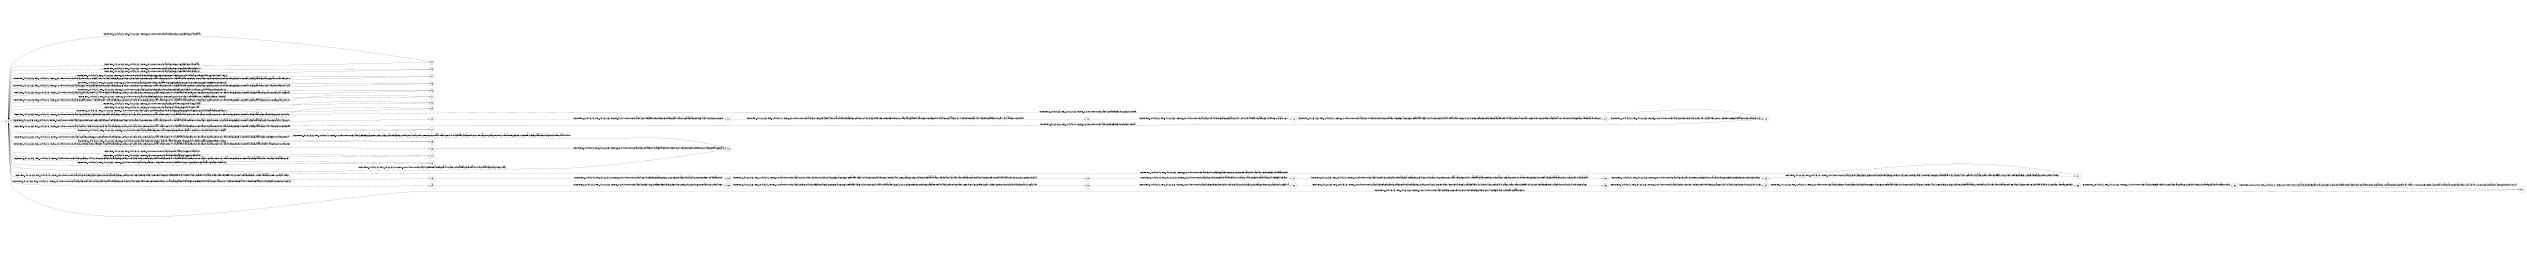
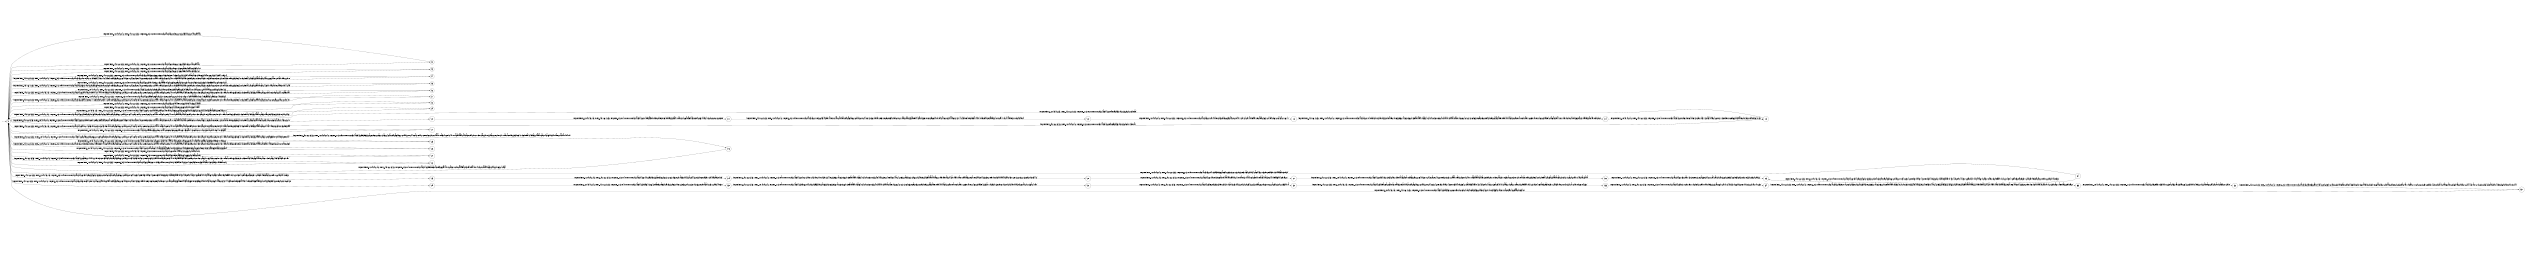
  digraph {
    rankdir=LR
    node [shape=circle]
    S00 [shape=point]
    n2 [label=S1]
    n3 [label=S2]
    n4 [label=S3]
    n5 [label=S4]
    n6 [label=S5]
    n7 [label=S6]
    n8 [label=S7]
    n9 [label=S8]
    n10 [label=S9]
    n11 [label=S10]
    n12 [label=S15]
    n13 [label=S16]
    n14 [label=S17]
    n15 [label=S48]
    n16 [label=S25]
    n17 [label=S26]
    n18 [label=S27]
    n19 [label=S78]
    n20 [label=S29]
    n21 [label=S11]
    n22 [label=S19]
    n23 [label=S30]
    n24 [label=S12]
    n25 [label=S13]
    n26 [label=S14]
    n27 [label=S20]
    n28 [label=S21]
    n29 [label=S22]
    n30 [label=S23]
    n31 [label=S24]
    n32 [label=S31]
    n33 [label=S32]
    n34 [label=S33]
    n35 [label=S34]
    n36 [label=S35]
    n37 [label=S36]
    n38 [label=S37]
    S00 -> n2
    n2 -> n3 [label="?request(Host=192.168.13.53|||Dest=120.92.96.246|||request=213100200000000002d324a25b436c2de068877836bf5bf1d63607ad26fd9aa8)"]
    n2 -> n4 [label="?request(Host=192.168.13.53|||Dest=120.92.96.246|||request=213100200000000002d324a25b436c9e66215736e8ae9e29e4f9c125bf69c402)"]
    n2 -> n5 [label="?request(Host=192.168.13.53|||Dest=120.92.96.246|||request=213100900000000002d324a25b436ca1c1e34d67c742fe3db447acc147c4b9e1a7ccf96a58fbc6616e4db380706942c2a57e24b6180eecd60c3d81229aaa17ead52926e0d8497070a6afda9a98a4fca13e2fe960bc107fce78aa85d77e339ca2c22e8be175b17eab2ac1ebf063cf3dce5427cb8beeba484f2f8a389aaba06ad899a7c688c3aa1e16e4cab7de9266f71e)"]
    n2 -> n6 [label="?request(Host=192.168.13.53|||Dest=120.92.96.246|||request=213100900000000002d324a25b436c65c51981d36b58af3659e5692ca51c5f82a7ccf96a58fbc6616e4db380706942c2a57e24b6180eecd60c3d81229aaa17ead52926e0d8497070a6afda9a98a4fca13e2fe960bc107fce78aa85d77e339ca2c22e8be175b17eab2ac1ebf063cf3dce5427cb8beeba484f2f8a389aaba06ad84425bd79493ac91e2a9bd50bf744349f)"]
    n2 -> n7 [label="?request(Host=192.168.13.53|||Dest=120.92.96.246|||request=213100900000000002d324a25b436c8f19c4cb6b0cbbbd421149a1b0d7f5a551a7ccf96a58fbc6616e4db380706942c2a57e24b6180eecd60c3d81229aaa17ead52926e0d8497070a6afda9a98a4fca13e2fe960bc107fce78aa85d77e339ca2c22e8be175b17eab2ac1ebf063cf3dce5427cb8beeba484f2f8a389aaba06ad8260ca7f7c0509c8a334f4106facacda9)"]
    n2 -> n8 [label="?request(Host=192.168.13.53|||Dest=120.92.96.246|||request=213100900000000002d324a25b436c5f9a040cee67477c0edea0096e5a1713dca7ccf96a58fbc6616e4db380706942c2a57e24b6180eecd60c3d81229aaa17ead52926e0d8497070a6afda9a98a4fca13e2fe960bc107fce78aa85d77e339ca2c22e8be175b17eab2ac1ebf063cf3dce5427cb8beeba484f2f8a389aaba06ad8c9878926116e8fa6622af81672f574e1)"]
    n2 -> n9 [label="?request(Host=192.168.13.53|||Dest=120.92.96.246|||request=213100200000000002d324a25b436c57ad4f0e0208563dcb924d25526f44dbfa)"]
    n2 -> n10 [label="?request(Host=192.168.13.53|||Dest=120.92.96.246|||request=213100900000000002d324a25b436c392fe95c93d27539f2f8089c98d3269fcfa7ccf96a58fbc6616e4db380706942c2a57e24b6180eecd60c3d81229aaa17ead52926e0d8497070a6afda9a98a4fca13e2fe960bc107fce78aa85d77e339ca2c22e8be175b17eab2ac1ebf063cf3dce5427cb8beeba484f2f8a389aaba06ad850bfa230f895b3e352b3d7e3b416d957)"]
    n2 -> n11 [label="?request(Host=192.168.13.53|||Dest=120.92.96.246|||request=213100900000000002d324a25b436c7082b2ded280cd76ee987cfe9b9d93e6c1a7ccf96a58fbc6616e4db380706942c2a57e24b6180eecd60c3d81229aaa17ead52926e0d8497070a6afda9a98a4fca13e2fe960bc107fce78aa85d77e339ca2c22e8be175b17eab2ac1ebf063cf3dce5427cb8beeba484f2f8a389aaba06ad8bc97f1b608258d3ac492b74952656411)"]
    n2 -> n12 [label="?request(Host=192.168.13.53|||Dest=120.92.96.246|||request=213100200000000002d324a25b436c1efbccfb3fd351f7323562b6b2175beca0)"]
    n2 -> n13 [label="?request(Host=192.168.13.53|||Dest=120.92.96.246|||request=213100900000000002d324a25b436bfe3eb3538a62ccde82620a82157a58648da7ccf96a58fbc6616e4db380706942c2a57e24b6180eecd60c3d81229aaa17ead52926e0d8497070a6afda9a98a4fca13e2fe960bc107fce78aa85d77e339ca2c22e8be175b17eab2ac1ebf063cf3dce5427cb8beeba484f2f8a389aaba06ad8096a65bdc34b0bae082aa24a040f40b1)"]
    n2 -> n14 [label="?request(Host=192.168.13.53|||Dest=120.92.96.246|||request=213100900000000002d324a25b436bf9708143de51f7d28c752058d451fce1a0a7ccf96a58fbc6616e4db380706942c2a57e24b6180eecd60c3d81229aaa17ead52926e0d8497070a6afda9a98a4fca13e2fe960bc107fce78aa85d77e339ca2c22e8be175b17eab2ac1ebf063cf3dce5427cb8beeba484f2f8a389aaba06ad88d44ca77db28c6343dc27258fe23c9ff)"]
    n2 -> n15 [label="?request(Host=192.168.13.53|||Dest=120.92.96.246|||request=213100900000000002d324a25b436c7f2d43fd855456b37335d3281f2e4b6dc5a7ccf96a58fbc6616e4db380706942c252482ee1fc51bb9b374502e00f6bb4b0f856e461d2afdcf5f4bff7b745c442f6e79c41a252763ea2fc4b7b415a9a887b8da327cdae21f269edffb91bc41830405e476eba0f58ea5de3fc7164fb3fb79ef2cfa8a3780ee9106629d3f1942efc5c)"]
    n2 -> n16 [label="?request(Host=192.168.13.53|||Dest=120.92.96.246|||request=213100900000000002d324a25b436ca6ac9365dcf8e6368276c5986fac0d5e20a7ccf96a58fbc6616e4db380706942c2a57e24b6180eecd60c3d81229aaa17ead52926e0d8497070a6afda9a98a4fca13e2fe960bc107fce78aa85d77e339ca2c22e8be175b17eab2ac1ebf063cf3dce5427cb8beeba484f2f8a389aaba06ad83181f3a65ffcf1073b4dbd5b6ee12f44)"]
    n2 -> n17 [label="?request(Host=192.168.13.53|||Dest=120.92.96.246|||request=213100900000000002d324a25b436c75ac5ca82b5de164bfad553bb7946b8ad9a7ccf96a58fbc6616e4db380706942c2a57e24b6180eecd60c3d81229aaa17ead52926e0d8497070a6afda9a98a4fca13e2fe960bc107fce78aa85d77e339ca2c22e8be175b17eab2ac1ebf063cf3dce5427cb8beeba484f2f8a389aaba06ad8bfa007ad556eb656400c21cabc08fe6f)"]
    n2 -> n18 [label="?request(Host=192.168.13.53|||Dest=120.92.96.246|||request=213100200000000002d324a25b436c0ea7e7a999f6754c66556967bfa9c1a0dc)"]
    n2 -> n19 [label="?request(Host=192.168.13.53|||Dest=120.92.96.246|||request=213100900000000002d324a25b436c6abfe881409418814e1e3018e7f3aa3f48a7ccf96a58fbc6616e4db380706942c2a57e24b6180eecd60c3d81229aaa17ead52926e0d8497070a6afda9a98a4fca13e2fe960bc107fce78aa85d77e339ca2c22e8be175b17eab2ac1ebf063cf3dce5427cb8beeba484f2f8a389aaba06ad8077f2ed6ad664dfc4f6aa3f978f77fb1)"]
    n2 -> n20 [label="?request(Host=192.168.13.53|||Dest=120.92.96.246|||request=213100900000000002d324a25b436bfc51e0d3943be14234db6235991db8629ba7ccf96a58fbc6616e4db380706942c27505c61be9db1cee312e6de8e2e59c7feb8207621dab3cdadc555af0eeb9469a2b563e1e1cc23ff606b90b7d093a1b6c03697aa9c823751744c45fb0ce4e0f6be5ba7992740bfcccd9d3e89afdb5340219559cc3e9246800eb69827c1e8cb45e)"]
    n3 -> n2 [label="!response(Host=120.92.96.246|||Dest=192.168.13.53|||response=213100200000000002d324a25b436c2de068877836bf5bf1d63607ad26fd9aa8)"]
    n4 -> n2 [label="!response(Host=120.92.96.246|||Dest=192.168.13.53|||response=213100200000000002d324a25b436c9e66215736e8ae9e29e4f9c125bf69c402)"]
    n5 -> n2 [label="!response(Host=120.92.96.246|||Dest=192.168.13.53|||response=213100400000000002d324a25b436ca1fb332cc362e125e88c7b558fcc38e0740bee0987d2413df742d9a05a75515beb2c354049e768c1b537448cfd417de37f)"]
    n6 -> n2 [label="!response(Host=120.92.96.246|||Dest=192.168.13.53|||response=213100400000000002d324a25b436c6590b1d5e15671f62aafafc7e462dc665be60ea2a89130c66b1ac813039c350586f70552d7b5ecfede9981869c035cb13a)"]
    n7 -> n2 [label="!response(Host=120.92.96.246|||Dest=192.168.13.53|||response=213100400000000002d324a25b436c8f8d61fc2f2ef78af87979e060cf7bec35dca96ea9c68b4e4dea6a40107f19a3c22216b0a4da99322c2cf923693deb74c5)"]
    n8 -> n2 [label="!response(Host=120.92.96.246|||Dest=192.168.13.53|||response=213100400000000002d324a25b436c5fdfeca8e65a2d58460125e0625c0a686216b02b131cd381c45dddacafafd04e75140fe3faf9a246afeb23c7490fcf7d5f)"]
    n9 -> n2 [label="!response(Host=120.92.96.246|||Dest=192.168.13.53|||response=213100200000000002d324a25b436c57ad4f0e0208563dcb924d25526f44dbfa)"]
    n10 -> n2 [label="!response(Host=120.92.96.246|||Dest=192.168.13.53|||response=213100400000000002d324a25b436c3967c37badd9db6c9f96c149e7dbdb649e35c828aa6b6c3c639bcd7f2558b6c1082bd4d47ed359a0a3c9d330ce49d37177)"]
    n11 -> n21 [label="!response(Host=120.92.96.246|||Dest=192.168.13.53|||response=213100400000000002d324a25b436c704bef5a59eb009ce6b0be3e76e4edde9353b3a9700ab2324688aea3ef1a52cc2e962657f4c9341738f8878e81676e3ee1)"]
    n12 -> n2 [label="!response(Host=120.92.96.246|||Dest=192.168.13.53|||response=213100200000000002d324a25b436c1efbccfb3fd351f7323562b6b2175beca0)"]
    n13 -> n2 [label="!response(Host=120.92.96.246|||Dest=192.168.13.53|||response=213100400000000002d324a25b436bfef2ee6b0a8bedf56c3fa4ad1c76ae5010cd7e8aaf9fea31f50fb4edfa4b01192d321caea99b8a523f9463d76e584c4f5a)"]
    n14 -> n2 [label="!response(Host=120.92.96.246|||Dest=192.168.13.53|||response=213100400000000002d324a25b436bf9fdb0c5f3660b081c09a482e8ce81b3e6c8c6fdf78c311f5c8aa0475006fd810c11d48258b1dd6dd7f1bc844076fb6afa)"]
    n15 -> n22 [label="!response(Host=120.92.96.246|||Dest=192.168.13.53|||response=213100400000000002d324a25b436c7f4723fb5bf2c363ace59266f8223181c831d852e6f11a596cbb4348a82f44381055d006ecdf3f0175f74fdf5ad03e1b3b)"]
    n16 -> n2 [label="!response(Host=120.92.96.246|||Dest=192.168.13.53|||response=213100400000000002d324a25b436ca60dcb248a660521d25f791e14aa9d37ae4c6e54e12996cc68ccb5447ca6dfa1c1c2fafb84835bff60b9efcd67019cd363)"]
-   n17 -> n13 [label="!response(Host=120.92.96.246|||Dest=192.168.13.53|||response=213100400000000002d324a25b436c752f4a8ae284797ca5555a2a96e9c4007db25de42887440f6d8ee78d56a2028b09ec037d22c7c4af2685edba2d25653a09)"]
+   n17 -> n2 [label="!response(Host=120.92.96.246|||Dest=192.168.13.53|||response=213100400000000002d324a25b436c752f4a8ae284797ca5555a2a96e9c4007db25de42887440f6d8ee78d56a2028b09ec037d22c7c4af2685edba2d25653a09)"]
    n18 -> n2 [label="!response(Host=120.92.96.246|||Dest=192.168.13.53|||response=213100200000000002d324a25b436c0ea7e7a999f6754c66556967bfa9c1a0dc)"]
    n19 -> n2 [label="!response(Host=120.92.96.246|||Dest=192.168.13.53|||response=213100400000000002d324a25b436c6a9ecc2810729d560f4be0727e251b7067e5bbf92079823370425e73f98fe17ec3b5da92aac715c05a2d527bbbff0a02d6)"]
    n20 -> n23 [label="!response(Host=120.92.96.246|||Dest=192.168.13.53|||response=213100400000000002d324a25b436bfc935475c6648edcaefc80ae35d2f91f28389e83c79e2163e6f262792228307b57836ce80b0a3a1d22f81269d05490c507)"]
    n21 -> n24 [label="?request(Host=192.168.13.53|||Dest=120.92.96.246|||request=213100900000000002d324a25b436c701e566295495ebb7adec70c1aa06a1dfea7ccf96a58fbc6616e4db380706942c27505c61be9db1cee312e6de8e2e59c7feb8207621dab3cdadc555af0eeb9469a2b563e1e1cc23ff606b90b7d093a1b6c03697aa9c823751744c45fb0ce4e0f6be5ba7992740bfcccd9d3e89afdb53402c78f9411b3444ae9e05210cd698990cf)"]
    n22 -> n27 [label="?request(Host=192.168.13.53|||Dest=120.92.96.246|||request=213100a00000000002d324a25b436c7f06173dbc072d8b40e81970cd6bb135441e653e3587a15c30c568b75ecfa0dafd91b3a554054729c025c008f884bc4df4c651e8240ecbf60c44a76461e5562acfd23231596822b34bdce384d5feadaa1a9dab88279ef7dfe0a428946a779fbd1bac07cbf9da698ce73a1ee84995c7d4558d6e67ede7bcc1f159ddd9f4b54f92793016c0738801588165ccf730d5069445)"]
    n23 -> n32 [label="?request(Host=192.168.13.53|||Dest=120.92.96.246|||request=213100a00000000002d324a25b436bfcb6620b451d58b89ff3f2bd23a75555b51e653e3587a15c30c568b75ecfa0dafd91b3a554054729c025c008f884bc4df4db789f9ba12fa2e1b388c648778373108fc652e8ea30f88c2e295dcde388a3a5abee1eebd4bb4da6b328dfc000a00ccb2aed1168e3e1bb1e224c6c8509fcbe48355a17198595b132cceb601b5207b3b54d00bd96b7f38cca418b27853a841df0)"]
    n24 -> n25 [label="!response(Host=120.92.96.246|||Dest=192.168.13.53|||response=213100400000000002d324a25b436c702919d4e003d53cf48f886593a930162e497713f17346097a09cef9f712e8aeaf6758518b44e9cd687808a46a81166141)"]
    n25 -> n26 [label="?request(Host=192.168.13.53|||Dest=120.92.96.246|||request=213100a00000000002d324a25b436c7074ebcbd3b1c15beb1d5532d02abfe87b1e653e3587a15c30c568b75ecfa0dafd91b3a554054729c025c008f884bc4df4db789f9ba12fa2e1b388c648778373108fc652e8ea30f88c2e295dcde388a3a5abee1eebd4bb4da6b328dfc000a00ccb2aed1168e3e1bb1e224c6c8509fcbe48da88ac3bba42c121df21f81be84b4ed5c63ea5731bffbf253ac04ff10dcb3b8e)"]
    n26 -> n12 [label="!response(Host=120.92.96.246|||Dest=192.168.13.53|||response=213100400000000002d324a25b436c702fe61be2084bbcc75034ec1d4577522a34d9c96466e01311250ef2e0208cef663dd39fa4ec8d273b3c1cb9edd264013b)"]
    n27 -> n28 [label="!response(Host=120.92.96.246|||Dest=192.168.13.53|||response=213100400000000002d324a25b436c7f19ce1f205e6acb0d4aad49dcfb9bd6741e7e4ae1f67d4a4f108f28aebb71efa8a4dac43e8d447befbf559d48ef1fd6c1)"]
    n28 -> n29 [label="?request(Host=192.168.13.53|||Dest=120.92.96.246|||request=213100900000000002d324a25b436c7ffc475d615e46f6d9c21d2beda46a3fb2a7ccf96a58fbc6616e4db380706942c2a57e24b6180eecd60c3d81229aaa17ead52926e0d8497070a6afda9a98a4fca13e2fe960bc107fce78aa85d77e339ca2c22e8be175b17eab2ac1ebf063cf3dce5427cb8beeba484f2f8a389aaba06ad82b75b31158a6982ddb1c44b3ba548a9a)"]
    n29 -> n30 [label="!response(Host=120.92.96.246|||Dest=192.168.13.53|||response=213100400000000002d324a25b436c7f6c20af174803e2e0e2312c3a323e3b476cc12a42af15b24f03826b85e5d54c28def8f6e43cccd27e643b2c5b8989e483)"]
-   n30 -> n31 [label="?request(Host=192.168.13.53|||Dest=120.92.96.246|||request=213100900000000002d324a25b436c7f2d43fd855456b37335d3281f2e4b6dc5a7ccf96a58fbc6616e4db380706942c252482ee1fc51bb9b374502e00f6bb4b0f856e461d2afdcf5f4bff7b745c442f6e79c41a252763ea2fc4b7b415a9a887b8da327cdae21f269edffb91bc41830405e476eba0f58ea5de3fc7164fb3fb79ef2cfa8a3780ee9106629d3f1942efc5c)"]
+   n31 -> n30 [label="?request(Host=192.168.13.53|||Dest=120.92.96.246|||request=213100900000000002d324a25b436c7f2d43fd855456b37335d3281f2e4b6dc5a7ccf96a58fbc6616e4db380706942c252482ee1fc51bb9b374502e00f6bb4b0f856e461d2afdcf5f4bff7b745c442f6e79c41a252763ea2fc4b7b415a9a887b8da327cdae21f269edffb91bc41830405e476eba0f58ea5de3fc7164fb3fb79ef2cfa8a3780ee9106629d3f1942efc5c)"]
    n31 -> n2 [label="!response(Host=120.92.96.246|||Dest=192.168.13.53|||response=213100400000000002d324a25b436c7f4723fb5bf2c363ace59266f8223181c831d852e6f11a596cbb4348a82f44381055d006ecdf3f0175f74fdf5ad03e1b3b)"]
    n32 -> n33 [label="!response(Host=120.92.96.246|||Dest=192.168.13.53|||response=213100400000000002d324a25b436bfce6ed33b5c6b9e02598407b8a7d52f81fd4238e413d896d54562848cc9fa68c60b5c30006788a889f283798213ff89b7a)"]
    n33 -> n34 [label="?request(Host=192.168.13.53|||Dest=120.92.96.246|||request=213100900000000002d324a25b436bfc9ea2cca8c6abe1a67ea99830e5a1bb96a7ccf96a58fbc6616e4db380706942c252482ee1fc51bb9b374502e00f6bb4b0f856e461d2afdcf5f4bff7b745c442f6e79c41a252763ea2fc4b7b415a9a887b8da327cdae21f269edffb91bc41830405e476eba0f58ea5de3fc7164fb3fb79e180c0c4053472a78d0b1eb6e67e4335c)"]
    n34 -> n35 [label="!response(Host=120.92.96.246|||Dest=192.168.13.53|||response=213100400000000002d324a25b436bfc7510c2bc1fec111f6de2d318e9b0097bcde96638834acc86b16db41154925457b862bd560e27db137586d24b279766bc)"]
    n35 -> n36 [label="?request(Host=192.168.13.53|||Dest=120.92.96.246|||request=213100a00000000002d324a25b436bfc5e5707a6060d6d3a6e2d36d4c3f8d93b1e653e3587a15c30c568b75ecfa0dafd91b3a554054729c025c008f884bc4df4c651e8240ecbf60c44a76461e5562acfd23231596822b34bdce384d5feadaa1a9dab88279ef7dfe0a428946a779fbd1bac07cbf9da698ce73a1ee84995c7d4558d6e67ede7bcc1f159ddd9f4b54f92797d6765dbca5271aceebaf868ebdcf960)"]
    n36 -> n37 [label="!response(Host=120.92.96.246|||Dest=192.168.13.53|||response=213100400000000002d324a25b436bfc6effcd70393dbf71c6520a89f637fa155dd9c6c6486c8fbb7bdc4e9c3810483af1eac6c6fd43937a0d5a89f57c73bf1e)"]
    n37 -> n38 [label="?request(Host=192.168.13.53|||Dest=120.92.96.246|||request=213100900000000002d324a25b436bfd0ef336fadc1945438c7f623ed1604b53833f7b9c5fac0659bcd4355bf032b57562ca94ed58b698b7e863aa3d69616d75aa582dfe206d6cf8cc9a679a1195da981101698c18256fe78e2bffc1484ec2df2ba4189a9e62af7065d83f79a339ddd87684f4448f7a10767d613523dd843f2ca96bd9c44ebe3b68959bec19b175cd49)"]
    n38 -> n2 [label="!response(Host=120.92.96.246|||Dest=192.168.13.53|||response=213100400000000002d324a25b436bfd3933186cc800c902b81c3d87b403906fb5895566d96b05465271d0c75f555931bb50122a61e5f9c4368fa9a6d26f54c0)"]
  }
